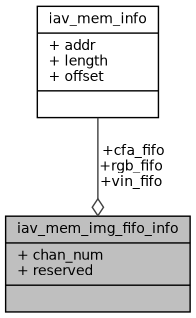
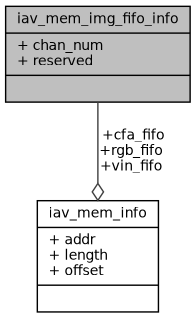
  digraph {
    node [color=black fontname=Helvetica fontsize=10 shape=record]
    n1 [fillcolor=grey75 fontcolor=black height=0.2 label="{iav_mem_img_fifo_info\n|+ chan_num\l+ reserved\l|}" style=filled width=0.4]
    n2 [height=0.2 label="{iav_mem_info\n|+ addr\l+ length\l+ offset\l|}" width=0.4]
-   n2 -> n1 [arrowhead=odiamond color=grey25 fontname=Helvetica fontsize=10 label=" +cfa_fifo\n+rgb_fifo\n+vin_fifo" labelfontname=Helvetica labelfontsize=10 style=solid]
+   n1 -> n2 [arrowhead=odiamond color=grey25 fontname=Helvetica fontsize=10 label=" +cfa_fifo\n+rgb_fifo\n+vin_fifo" labelfontname=Helvetica labelfontsize=10 style=solid]
  }
